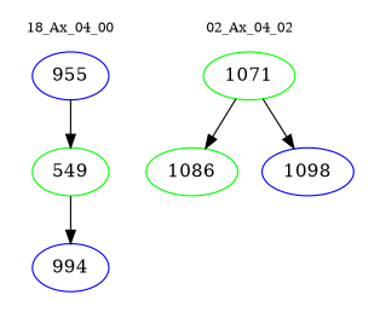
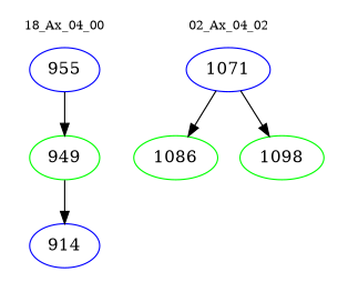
  digraph {
    node [color=blue]
    edge [color=black]
    n1 [label=955]
-   n2 [color=green label=549]
-   n3 [label=994]
+   n2 [color=green label=949]
+   n3 [label=914]
    n4 [color=green label=1086]
-   n5 [color=green label=1071]
-   n6 [label=1098]
+   n5 [label=1071]
+   n6 [color=green label=1098]
    subgraph cluster_1 {
      color=white
      fontsize=10
      label="18_Ax_04_00"
      n1
      n2
      n3
    }
    subgraph cluster_2 {
      color=white
      fontsize=10
      label="02_Ax_04_02"
      n4
      n5
      n6
    }
    n1 -> n2
    n2 -> n3
    n5 -> n4
    n5 -> n6
  }
